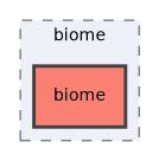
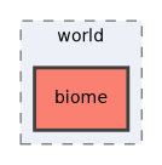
  digraph {
    compound=true
    n1 [color=grey25 fillcolor=salmon fontname=Helvetica fontsize=10 label=biome shape=box style="filled,bold,"]
    subgraph cluster_1 {
      bgcolor="#edf0f7"
      fontname=Helvetica
      fontsize=10
-     label=biome
+     label=world
      pencolor=grey50
      style="filled,dashed,"
      n1
    }
  }
